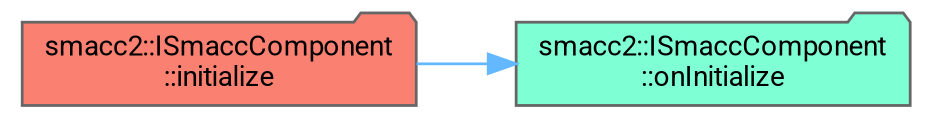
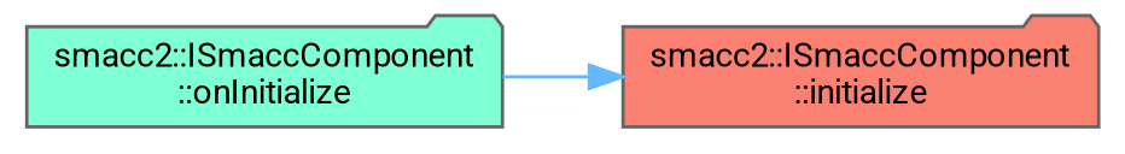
  digraph {
    rankdir=RL
    fontname=Roboto
    node [fontname=Roboto fontsize=10 shape=folder style=filled]
    n1 [color=gray40 fillcolor=aquamarine fontcolor=black height=0.2 label="smacc2::ISmaccComponent\l::onInitialize" width=0.4]
    n2 [color=grey40 fillcolor=salmon height=0.2 label="smacc2::ISmaccComponent\l::initialize" width=0.4]
-   n1 -> n2 [color=steelblue1 dir=back fontname=Roboto fontsize=10 labelfontname=Helvetica labelfontsize=10 style=solid]
+   n2 -> n1 [color=steelblue1 dir=back fontname=Roboto fontsize=10 labelfontname=Helvetica labelfontsize=10 style=solid]
  }
